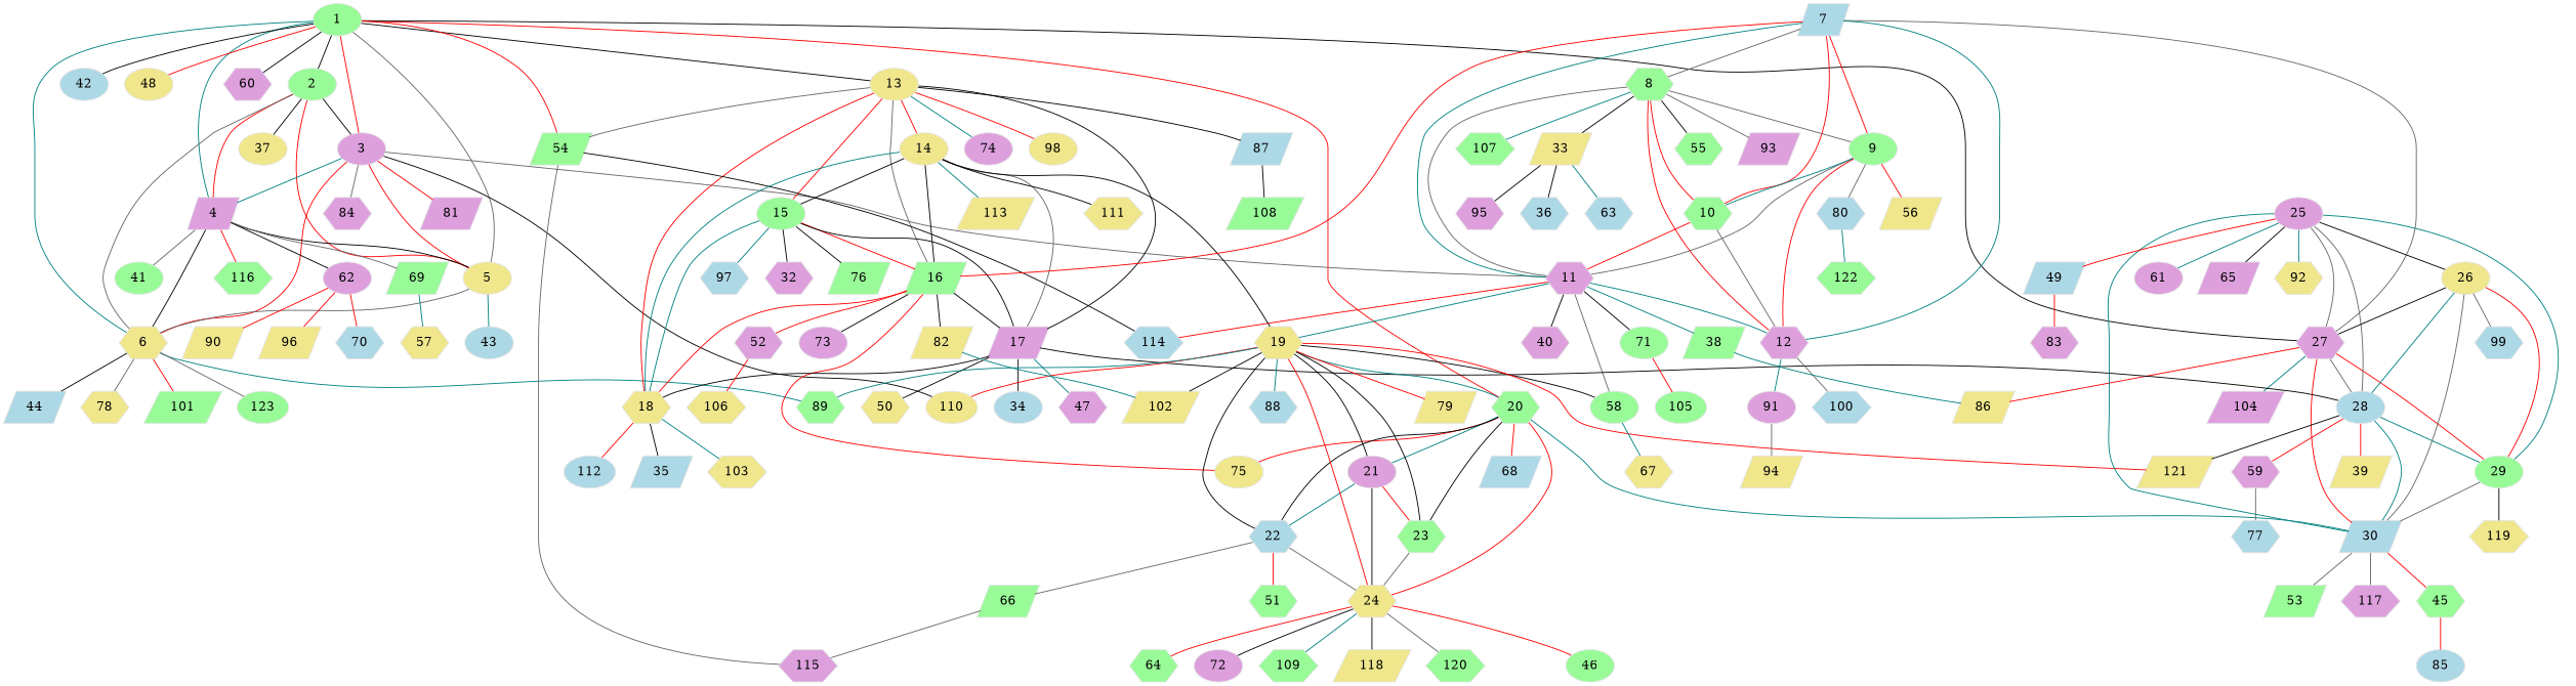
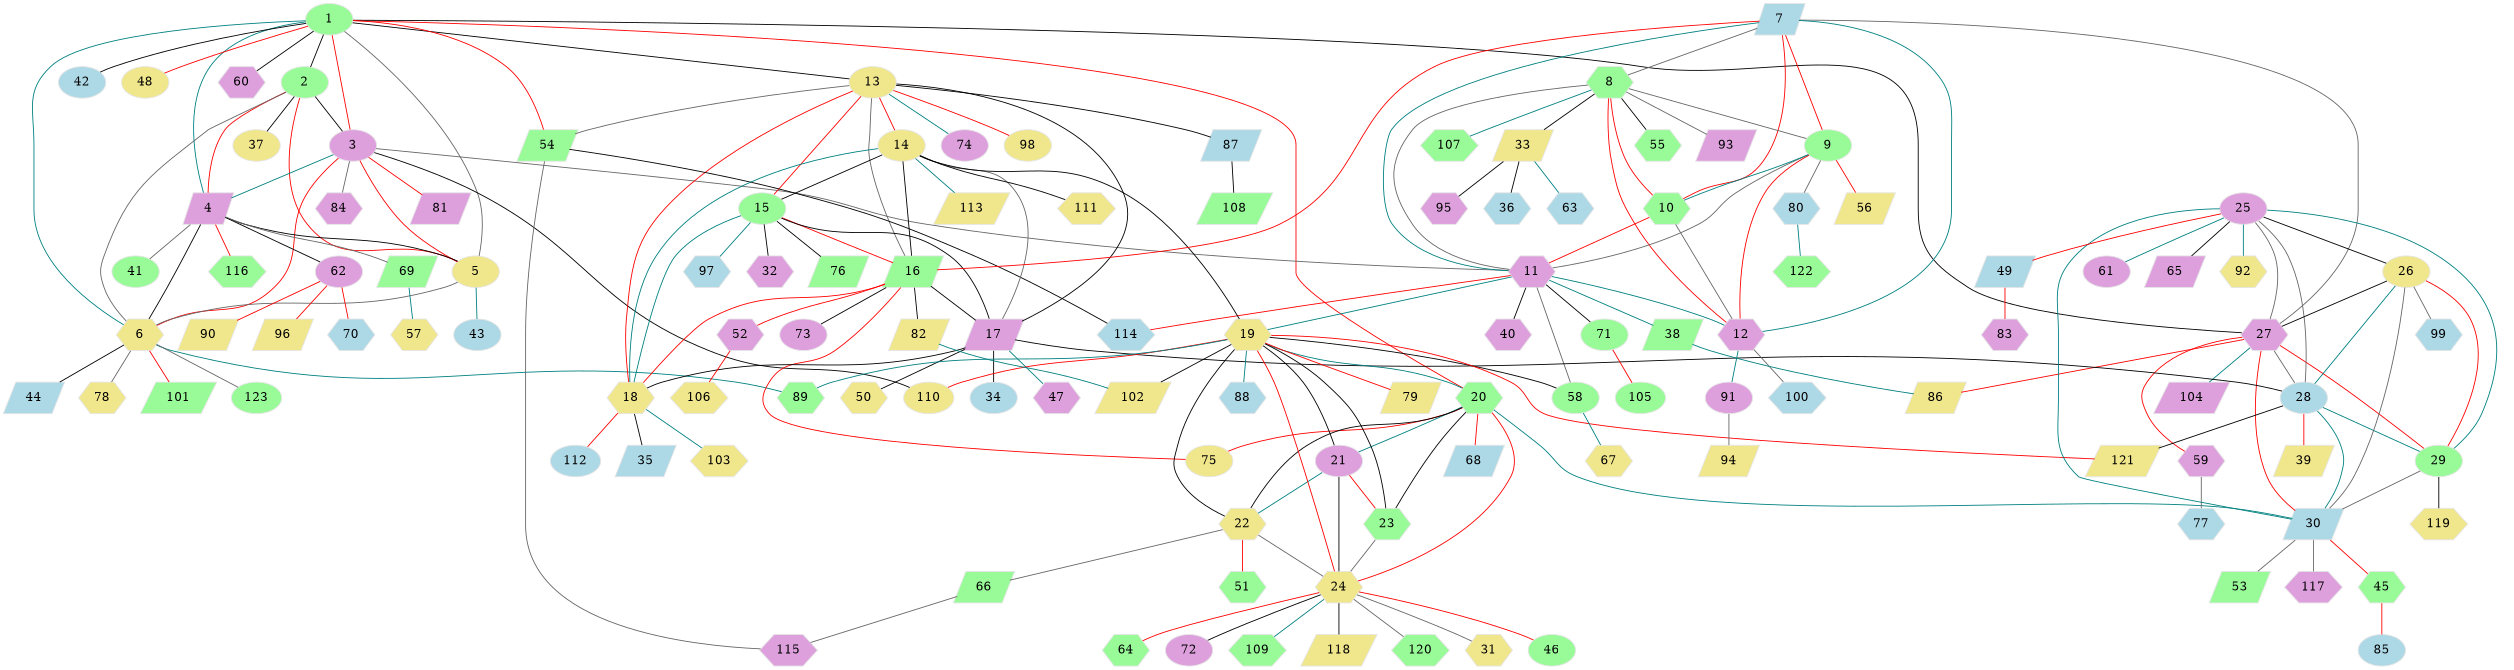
  graph {
    node [color=gray90 fillcolor=khaki shape=hexagon style=filled]
    edge [color=red]
    1 [fillcolor=palegreen shape=ellipse]
    2 [fillcolor=palegreen shape=ellipse]
    3 [fillcolor=plum shape=ellipse]
    4 [fillcolor=plum shape=parallelogram]
    5 [shape=ellipse]
    6
    13 [shape=ellipse]
    20 [fillcolor=palegreen]
    27 [fillcolor=plum]
    42 [fillcolor=lightblue shape=ellipse]
    48 [shape=ellipse]
    54 [fillcolor=palegreen shape=parallelogram]
    60 [fillcolor=plum]
    37 [shape=ellipse]
    11 [fillcolor=plum]
    81 [fillcolor=plum shape=parallelogram]
    84 [fillcolor=plum]
    110 [shape=ellipse]
    41 [fillcolor=palegreen shape=ellipse]
    62 [fillcolor=plum shape=ellipse]
    69 [fillcolor=palegreen shape=parallelogram]
    116 [fillcolor=palegreen]
    43 [fillcolor=lightblue shape=ellipse]
    44 [fillcolor=lightblue shape=parallelogram]
    78
    89 [fillcolor=palegreen]
    101 [fillcolor=palegreen shape=parallelogram]
    123 [fillcolor=palegreen shape=ellipse]
    16 [fillcolor=palegreen shape=parallelogram]
    14 [shape=ellipse]
    15 [fillcolor=palegreen shape=ellipse]
    17 [fillcolor=plum shape=parallelogram]
    18
    74 [fillcolor=plum shape=ellipse]
    87 [fillcolor=lightblue shape=parallelogram]
    98 [shape=ellipse]
    75 [shape=ellipse]
    21 [fillcolor=plum shape=ellipse]
-   22 [fillcolor=lightblue]
+   22
    23 [fillcolor=palegreen]
    24
    30 [fillcolor=lightblue shape=parallelogram]
    68 [fillcolor=lightblue shape=parallelogram]
    28 [fillcolor=lightblue shape=ellipse]
    29 [fillcolor=palegreen shape=ellipse]
    59 [fillcolor=plum]
    86 [shape=parallelogram]
    104 [fillcolor=plum shape=parallelogram]
    114 [fillcolor=lightblue]
    115 [fillcolor=plum]
    12 [fillcolor=plum]
    19
    38 [fillcolor=palegreen shape=parallelogram]
    40 [fillcolor=plum]
    58 [fillcolor=palegreen shape=ellipse]
    71 [fillcolor=palegreen shape=ellipse]
    70 [fillcolor=lightblue]
    90 [shape=parallelogram]
    96 [shape=parallelogram]
    57
    7 [fillcolor=lightblue shape=parallelogram]
    8 [fillcolor=palegreen]
    9 [fillcolor=palegreen shape=ellipse]
    10 [fillcolor=palegreen]
    33 [shape=parallelogram]
    55 [fillcolor=palegreen]
    93 [fillcolor=plum shape=parallelogram]
    107 [fillcolor=palegreen]
    56 [shape=parallelogram]
    80 [fillcolor=lightblue]
    91 [fillcolor=plum shape=ellipse]
    100 [fillcolor=lightblue]
    52 [fillcolor=plum]
    73 [fillcolor=plum shape=ellipse]
    82 [shape=parallelogram]
    36 [fillcolor=lightblue]
    63 [fillcolor=lightblue]
    95 [fillcolor=plum]
    122 [fillcolor=palegreen]
    79 [shape=parallelogram]
    88 [fillcolor=lightblue]
    102 [shape=parallelogram]
    121 [shape=parallelogram]
    67
    105 [fillcolor=palegreen shape=ellipse]
    94 [shape=parallelogram]
    111
    113 [shape=parallelogram]
    32 [fillcolor=plum]
    76 [fillcolor=palegreen shape=parallelogram]
    97 [fillcolor=lightblue]
    34 [fillcolor=lightblue shape=ellipse]
    47 [fillcolor=plum]
    50
    35 [fillcolor=lightblue shape=parallelogram]
    103
    112 [fillcolor=lightblue shape=ellipse]
    108 [fillcolor=palegreen shape=parallelogram]
    106
    39 [shape=parallelogram]
    51 [fillcolor=palegreen]
    66 [fillcolor=palegreen shape=parallelogram]
+   31
    46 [fillcolor=palegreen shape=ellipse]
    64 [fillcolor=palegreen]
    72 [fillcolor=plum shape=ellipse]
    109 [fillcolor=palegreen]
    118 [shape=parallelogram]
    120 [fillcolor=palegreen]
    45 [fillcolor=palegreen]
    53 [fillcolor=palegreen shape=parallelogram]
    117 [fillcolor=plum]
    25 [fillcolor=plum shape=ellipse]
    26 [shape=ellipse]
    49 [fillcolor=lightblue shape=parallelogram]
    61 [fillcolor=plum shape=ellipse]
    65 [fillcolor=plum shape=parallelogram]
    92
    99 [fillcolor=lightblue]
    119
    83 [fillcolor=plum]
    77 [fillcolor=lightblue]
    85 [fillcolor=lightblue shape=ellipse]
    1 -- 2 [color=black]
    1 -- 3
    1 -- 4 [color=teal]
    1 -- 5 [color=gray40]
    1 -- 6 [color=teal]
    1 -- 13 [color=black]
    1 -- 20
    1 -- 27 [color=black]
    1 -- 42 [color=black]
    1 -- 48
    1 -- 54
    1 -- 60 [color=black]
    2 -- 3 [color=black]
    2 -- 4
    2 -- 5
    2 -- 6 [color=gray40]
    2 -- 37 [color=black]
    3 -- 4 [color=teal]
    3 -- 5
    3 -- 6
    3 -- 11 [color=gray40]
    3 -- 81
    3 -- 84 [color=gray40]
    3 -- 110 [color=black]
    4 -- 5 [color=black]
    4 -- 6 [color=black]
    4 -- 41 [color=gray40]
    4 -- 62 [color=black]
    4 -- 69 [color=gray40]
    4 -- 116
    5 -- 6 [color=gray40]
    5 -- 43 [color=teal]
    6 -- 44 [color=black]
    6 -- 78 [color=gray40]
    6 -- 89 [color=teal]
    6 -- 101
    6 -- 123 [color=gray40]
    13 -- 54 [color=gray40]
    13 -- 16 [color=gray40]
    13 -- 14
    13 -- 15
    13 -- 17 [color=black]
    13 -- 18
    13 -- 74 [color=teal]
    13 -- 87 [color=black]
    13 -- 98
    20 -- 75
    20 -- 21 [color=teal]
    20 -- 22 [color=black]
    20 -- 23 [color=black]
    20 -- 24
    20 -- 30 [color=teal]
    20 -- 68
    27 -- 30
    27 -- 28 [color=gray40]
    27 -- 29
-   28 -- 59
+   27 -- 59
    27 -- 86
    27 -- 104 [color=teal]
    54 -- 114 [color=black]
    54 -- 115 [color=gray40]
    11 -- 114
    11 -- 12 [color=teal]
    11 -- 19 [color=teal]
    11 -- 38 [color=teal]
    11 -- 40 [color=black]
    11 -- 58 [color=gray40]
    11 -- 71 [color=black]
    62 -- 70
    62 -- 90
    62 -- 96
    69 -- 57 [color=teal]
    16 -- 17 [color=black]
    16 -- 18
    16 -- 75
    16 -- 52
    16 -- 73 [color=black]
    16 -- 82 [color=black]
    14 -- 16 [color=black]
    14 -- 15 [color=black]
    14 -- 17 [color=gray40]
    14 -- 18 [color=teal]
    14 -- 19 [color=black]
    14 -- 111 [color=black]
    14 -- 113 [color=teal]
    15 -- 16
    15 -- 17 [color=black]
    15 -- 18 [color=teal]
    15 -- 32 [color=black]
    15 -- 76 [color=black]
    15 -- 97 [color=teal]
    17 -- 18 [color=black]
    17 -- 28 [color=black]
    17 -- 34 [color=black]
    17 -- 47 [color=teal]
    17 -- 50 [color=black]
    18 -- 35 [color=black]
    18 -- 103 [color=teal]
    18 -- 112
    87 -- 108 [color=black]
    21 -- 22 [color=teal]
    21 -- 23
    21 -- 24 [color=black]
    22 -- 24 [color=gray40]
    22 -- 51
    22 -- 66 [color=gray40]
    23 -- 24 [color=gray40]
+   24 -- 31 [color=gray40]
    24 -- 46
    24 -- 64
    24 -- 72 [color=black]
    24 -- 109 [color=teal]
    24 -- 118 [color=black]
    24 -- 120 [color=gray40]
    30 -- 45
    30 -- 53 [color=gray40]
    30 -- 117 [color=gray40]
    28 -- 30 [color=teal]
    28 -- 29 [color=teal]
    28 -- 121 [color=black]
    28 -- 39
    29 -- 30 [color=gray40]
    29 -- 119 [color=black]
    59 -- 77 [color=gray40]
    12 -- 91 [color=teal]
    12 -- 100 [color=gray40]
    19 -- 20 [color=teal]
    19 -- 110
    19 -- 89 [color=teal]
    19 -- 21 [color=black]
    19 -- 22 [color=black]
    19 -- 23 [color=black]
    19 -- 24
    19 -- 58 [color=black]
    19 -- 79
    19 -- 88 [color=teal]
    19 -- 102 [color=black]
    19 -- 121
    38 -- 86 [color=teal]
    58 -- 67 [color=teal]
    71 -- 105
    7 -- 27 [color=gray40]
    7 -- 11 [color=teal]
    7 -- 16
    7 -- 12 [color=teal]
    7 -- 8 [color=gray40]
    7 -- 9
    7 -- 10
    8 -- 11 [color=gray40]
    8 -- 12
    8 -- 9 [color=gray40]
    8 -- 10
    8 -- 33 [color=black]
    8 -- 55 [color=black]
    8 -- 93 [color=gray40]
    8 -- 107 [color=teal]
    9 -- 11 [color=gray40]
    9 -- 12
    9 -- 10 [color=teal]
    9 -- 56
    9 -- 80 [color=gray40]
    10 -- 11
    10 -- 12 [color=gray40]
    33 -- 36 [color=black]
    33 -- 63 [color=teal]
    33 -- 95 [color=black]
    80 -- 122 [color=teal]
    91 -- 94 [color=gray40]
    52 -- 106
    82 -- 102 [color=teal]
    66 -- 115 [color=gray40]
    45 -- 85
    25 -- 27 [color=gray40]
    25 -- 30 [color=teal]
    25 -- 28 [color=gray40]
    25 -- 29 [color=teal]
    25 -- 26 [color=black]
    25 -- 49
    25 -- 61 [color=teal]
    25 -- 65 [color=black]
    25 -- 92 [color=teal]
    26 -- 27 [color=black]
    26 -- 30 [color=gray40]
    26 -- 28 [color=teal]
    26 -- 29
    26 -- 99 [color=gray40]
    49 -- 83
  }
